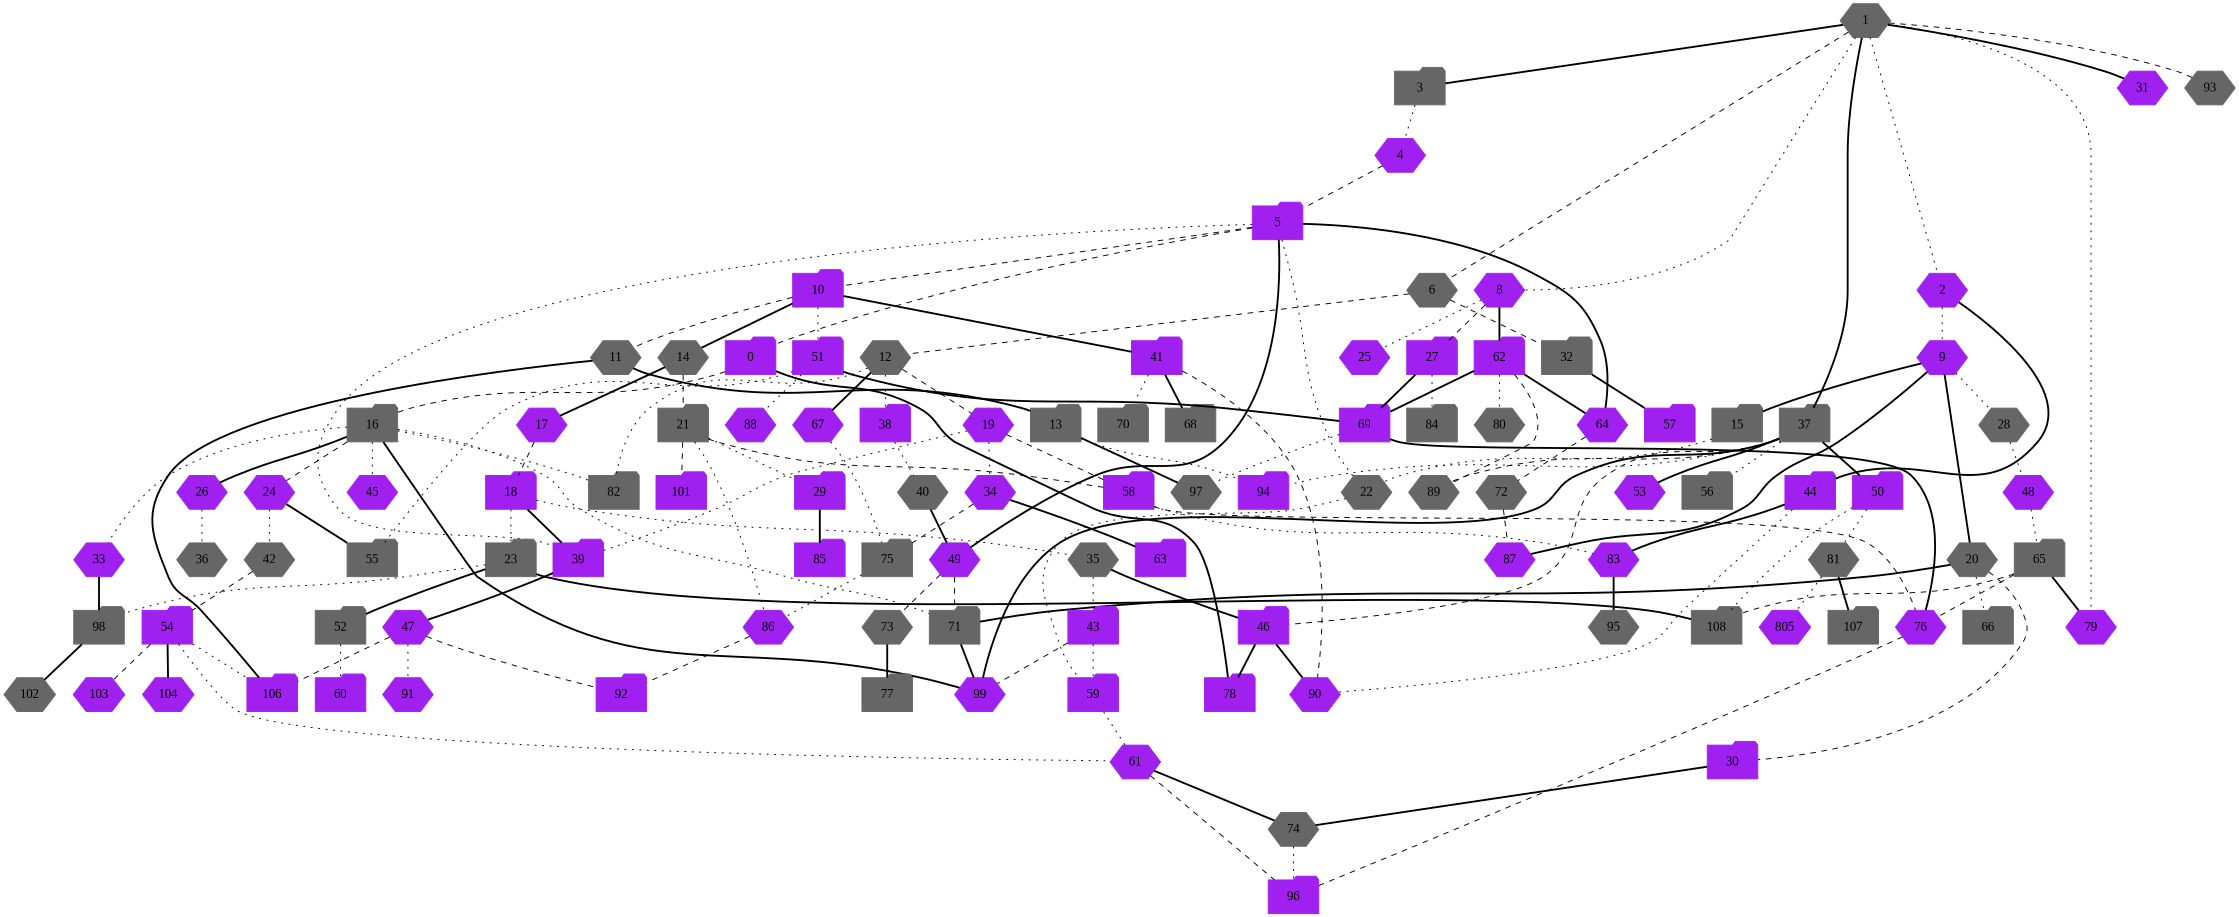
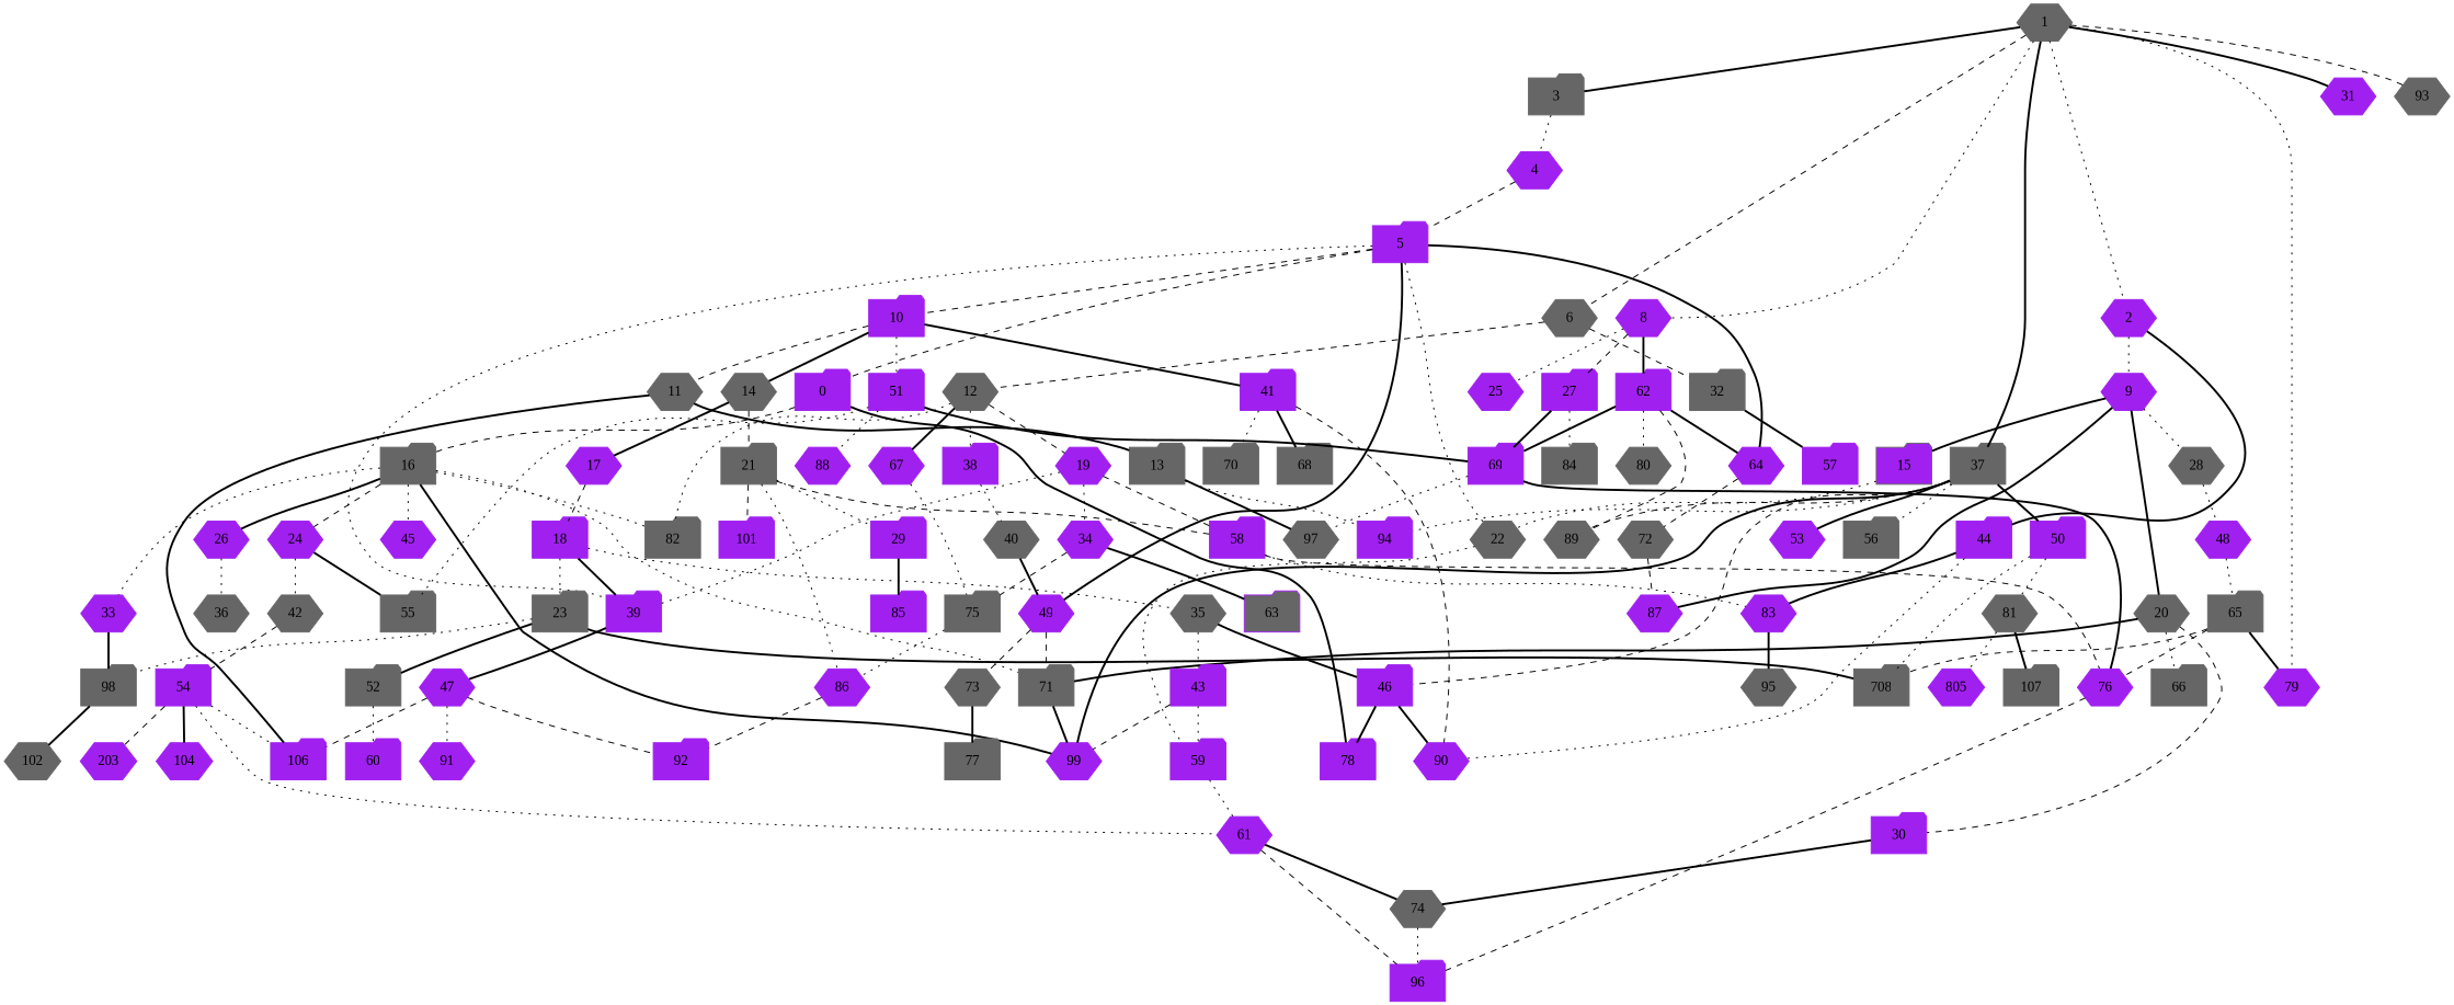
  graph {
    fontname="Liberation Serif"
    node [color=purple fontname="Liberation Serif" shape=hexagon style=filled]
    edge [fontname="Liberation Serif" style=dotted]
    1 [color=gray40]
    2
    3 [color=gray40 shape=folder]
    6 [color=gray40]
    8
    31
    37 [color=gray40 shape=folder]
    79
    93 [color=gray40]
    9
    44 [shape=folder]
    4
    12 [color=gray40]
    32 [color=gray40 shape=folder]
    25
    27 [shape=folder]
    62 [shape=folder]
    94 [shape=folder]
    99
    46 [shape=folder]
    50 [shape=folder]
    53
    56 [color=gray40 shape=folder]
    89 [color=gray40]
-   15 [color=gray40 shape=folder]
+   15 [color=gray40 shape=folder fillcolor=purple]
    20 [color=gray40]
    28 [color=gray40]
    87
    90
    83
    5 [shape=folder]
    n32 [label=0 shape=folder]
    10 [shape=folder]
    22 [color=gray40]
    39 [shape=folder]
    49
    64
    16 [color=gray40 shape=folder]
    78 [shape=folder]
    11 [color=gray40]
    14 [color=gray40]
    41 [shape=folder]
    51 [shape=folder]
    59 [shape=folder]
    47
    71 [color=gray40 shape=folder]
    73 [color=gray40]
    72 [color=gray40]
    19
    38 [shape=folder]
    67
    82 [color=gray40 shape=folder]
    57 [shape=folder]
    24
    26
    33
    45
    69 [shape=folder]
    84 [color=gray40 shape=folder]
    80 [color=gray40]
    30 [shape=folder]
    66 [color=gray40 shape=folder]
    48
    13 [color=gray40 shape=folder]
    106 [shape=folder]
    17
    21 [color=gray40 shape=folder]
    68 [color=gray40 shape=folder]
    70 [color=gray40 shape=folder]
    55 [color=gray40 shape=folder]
    88
    97 [color=gray40]
    34
    58 [shape=folder]
    40 [color=gray40]
    75 [color=gray40 shape=folder]
    18 [shape=folder]
    29 [shape=folder]
    86
    101 [shape=folder]
    42 [color=gray40]
    36 [color=gray40]
    98 [color=gray40 shape=folder]
    23 [color=gray40 shape=folder]
    35 [color=gray40]
    52 [color=gray40 shape=folder]
-   108 [color=gray40 shape=folder]
+   108 [color=gray40 shape=folder label=708]
    43 [shape=folder]
-   63 [shape=folder]
+   63 [shape=folder fillcolor=gray40]
    76
    74 [color=gray40]
    85 [shape=folder]
    92 [shape=folder]
    61
    60 [shape=folder]
    54 [shape=folder]
    65 [color=gray40 shape=folder]
    96 [shape=folder]
    102 [color=gray40]
    81 [color=gray40]
    91
-   103
+   103 [label=203]
    104
    95 [color=gray40]
    77 [color=gray40 shape=folder]
    n106 [label=805]
    107 [color=gray40 shape=folder]
    1 -- 2
    1 -- 3 [style=bold]
    1 -- 6 [style=dashed]
    1 -- 8
    1 -- 31 [style=bold]
    1 -- 37 [style=bold]
    1 -- 79
    1 -- 93 [style=dashed]
    2 -- 9
    2 -- 44 [style=bold]
    3 -- 4
    6 -- 12 [style=dashed]
    6 -- 32 [style=dashed]
    8 -- 25
    8 -- 27 [style=dashed]
    8 -- 62 [style=bold]
    37 -- 94
    37 -- 99 [style=bold]
    37 -- 46 [style=dashed]
    37 -- 50 [style=bold]
    37 -- 53 [style=bold]
    37 -- 56
    37 -- 89 [style=dashed]
    9 -- 15 [style=bold]
    9 -- 20 [style=bold]
    9 -- 28
    9 -- 87 [style=bold]
    44 -- 90
    44 -- 83 [style=bold]
    4 -- 5 [style=dashed]
    12 -- 19 [style=dashed]
    12 -- 38
    12 -- 67 [style=bold]
    12 -- 82
    32 -- 57 [style=bold]
    27 -- 69 [style=bold]
    27 -- 84
    62 -- 89 [style=dashed]
    62 -- 64 [style=bold]
    62 -- 69 [style=bold]
    62 -- 80
    46 -- 90 [style=bold]
    46 -- 78 [style=bold]
    50 -- 108
    50 -- 81
    15 -- 22
    20 -- 71 [style=bold]
    20 -- 30 [style=dashed]
    20 -- 66
    28 -- 48
    83 -- 95 [style=bold]
    5 -- n32 [style=dashed]
    5 -- 10 [style=dashed]
    5 -- 22
    5 -- 39
    5 -- 49 [style=bold]
    5 -- 64 [style=bold]
    n32 -- 16 [style=dashed]
    n32 -- 78 [style=bold]
    10 -- 11 [style=dashed]
    10 -- 14 [style=bold]
    10 -- 41 [style=bold]
    10 -- 51
    22 -- 59
    39 -- 47 [style=bold]
    49 -- 71 [style=dashed]
    49 -- 73 [style=dashed]
    64 -- 72 [style=dashed]
    16 -- 99 [style=bold]
    16 -- 71
    16 -- 82
    16 -- 24 [style=dashed]
    16 -- 26 [style=bold]
    16 -- 33
    16 -- 45
    11 -- 13 [style=bold]
    11 -- 106 [style=bold]
    14 -- 17 [style=bold]
    14 -- 21 [style=dashed]
    41 -- 90 [style=dashed]
    41 -- 68 [style=bold]
    41 -- 70
    51 -- 69 [style=bold]
    51 -- 55
    51 -- 88
    59 -- 61
    47 -- 106 [style=dashed]
    47 -- 92 [style=dashed]
    47 -- 91
    71 -- 99 [style=bold]
    73 -- 77 [style=bold]
    72 -- 87 [style=dashed]
    19 -- 39
    19 -- 34
    19 -- 58 [style=dashed]
    38 -- 40
    67 -- 75
    24 -- 55 [style=bold]
    24 -- 42
    26 -- 36
    33 -- 98 [style=bold]
    69 -- 97
    69 -- 76 [style=bold]
    30 -- 74 [style=bold]
    48 -- 65
    13 -- 94
    13 -- 97 [style=bold]
    17 -- 18 [style=dashed]
    21 -- 58 [style=dashed]
    21 -- 29
    21 -- 86
    21 -- 101 [style=dashed]
    34 -- 75 [style=dashed]
    34 -- 63 [style=bold]
    58 -- 83
    58 -- 76 [style=dashed]
    40 -- 49 [style=bold]
    75 -- 86
    18 -- 39 [style=bold]
    18 -- 23
    18 -- 35
    29 -- 85 [style=bold]
    86 -- 92 [style=dashed]
    42 -- 54 [style=dashed]
    98 -- 102 [style=bold]
    23 -- 98
    23 -- 52 [style=bold]
    23 -- 108 [style=bold]
    35 -- 46 [style=bold]
    35 -- 43
    52 -- 60
    43 -- 99 [style=dashed]
    43 -- 59
    76 -- 96 [style=dashed]
    74 -- 96
    61 -- 74 [style=bold]
    61 -- 96 [style=dashed]
    54 -- 106
    54 -- 61
    54 -- 103 [style=dashed]
    54 -- 104 [style=bold]
    65 -- 79 [style=bold]
    65 -- 108 [style=dashed]
    65 -- 76 [style=dashed]
    81 -- n106
    81 -- 107 [style=bold]
  }
